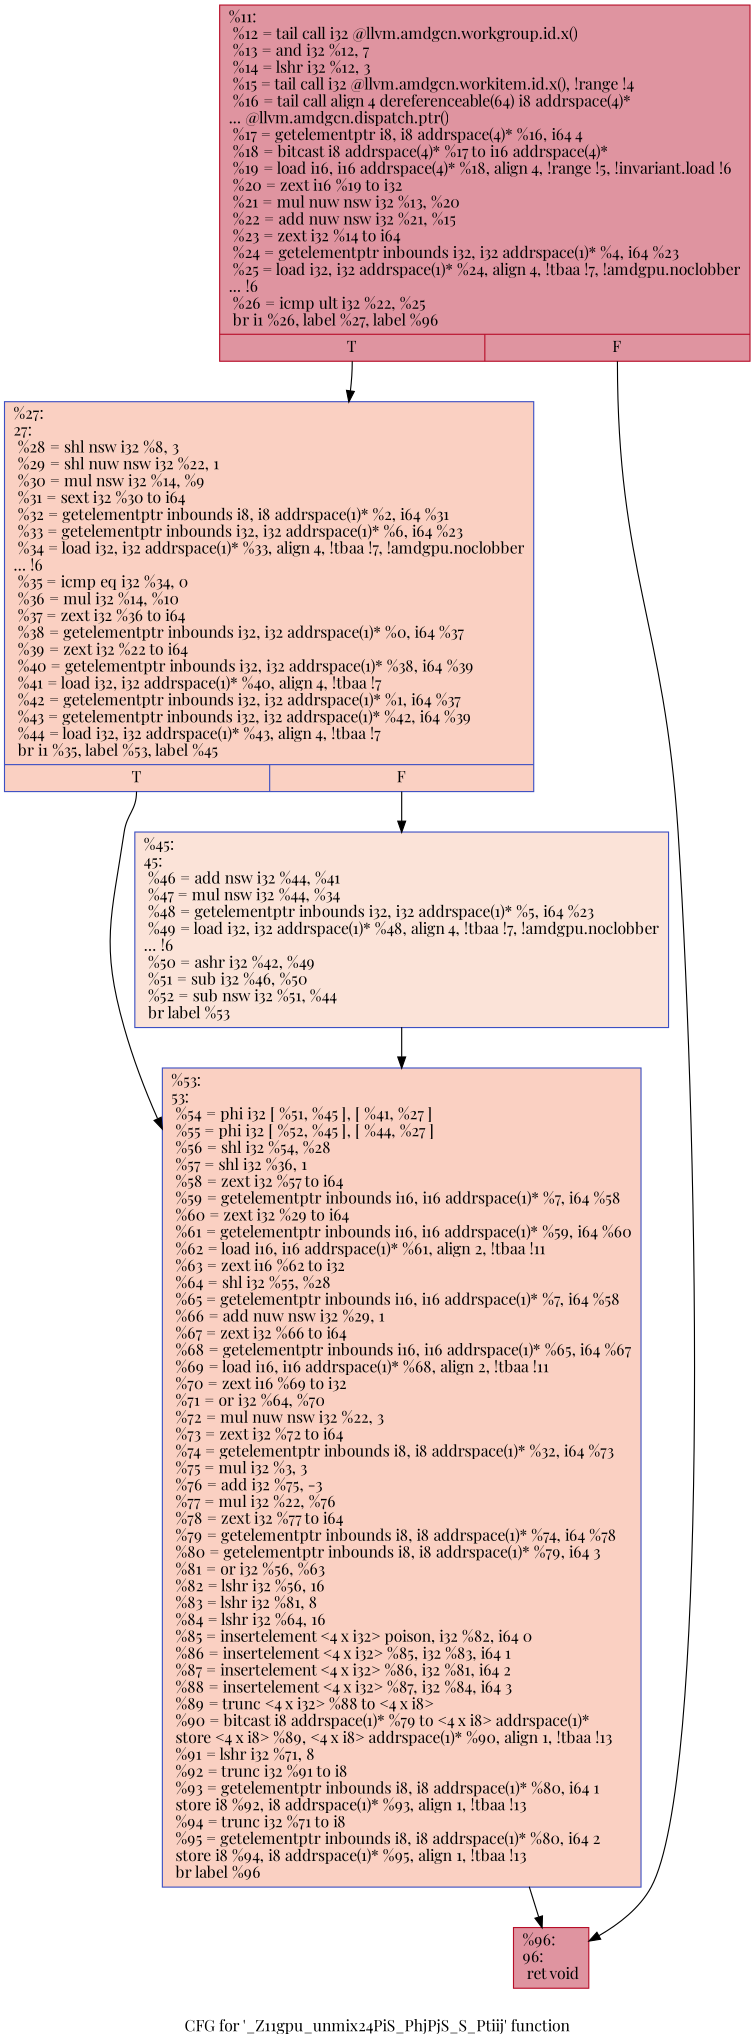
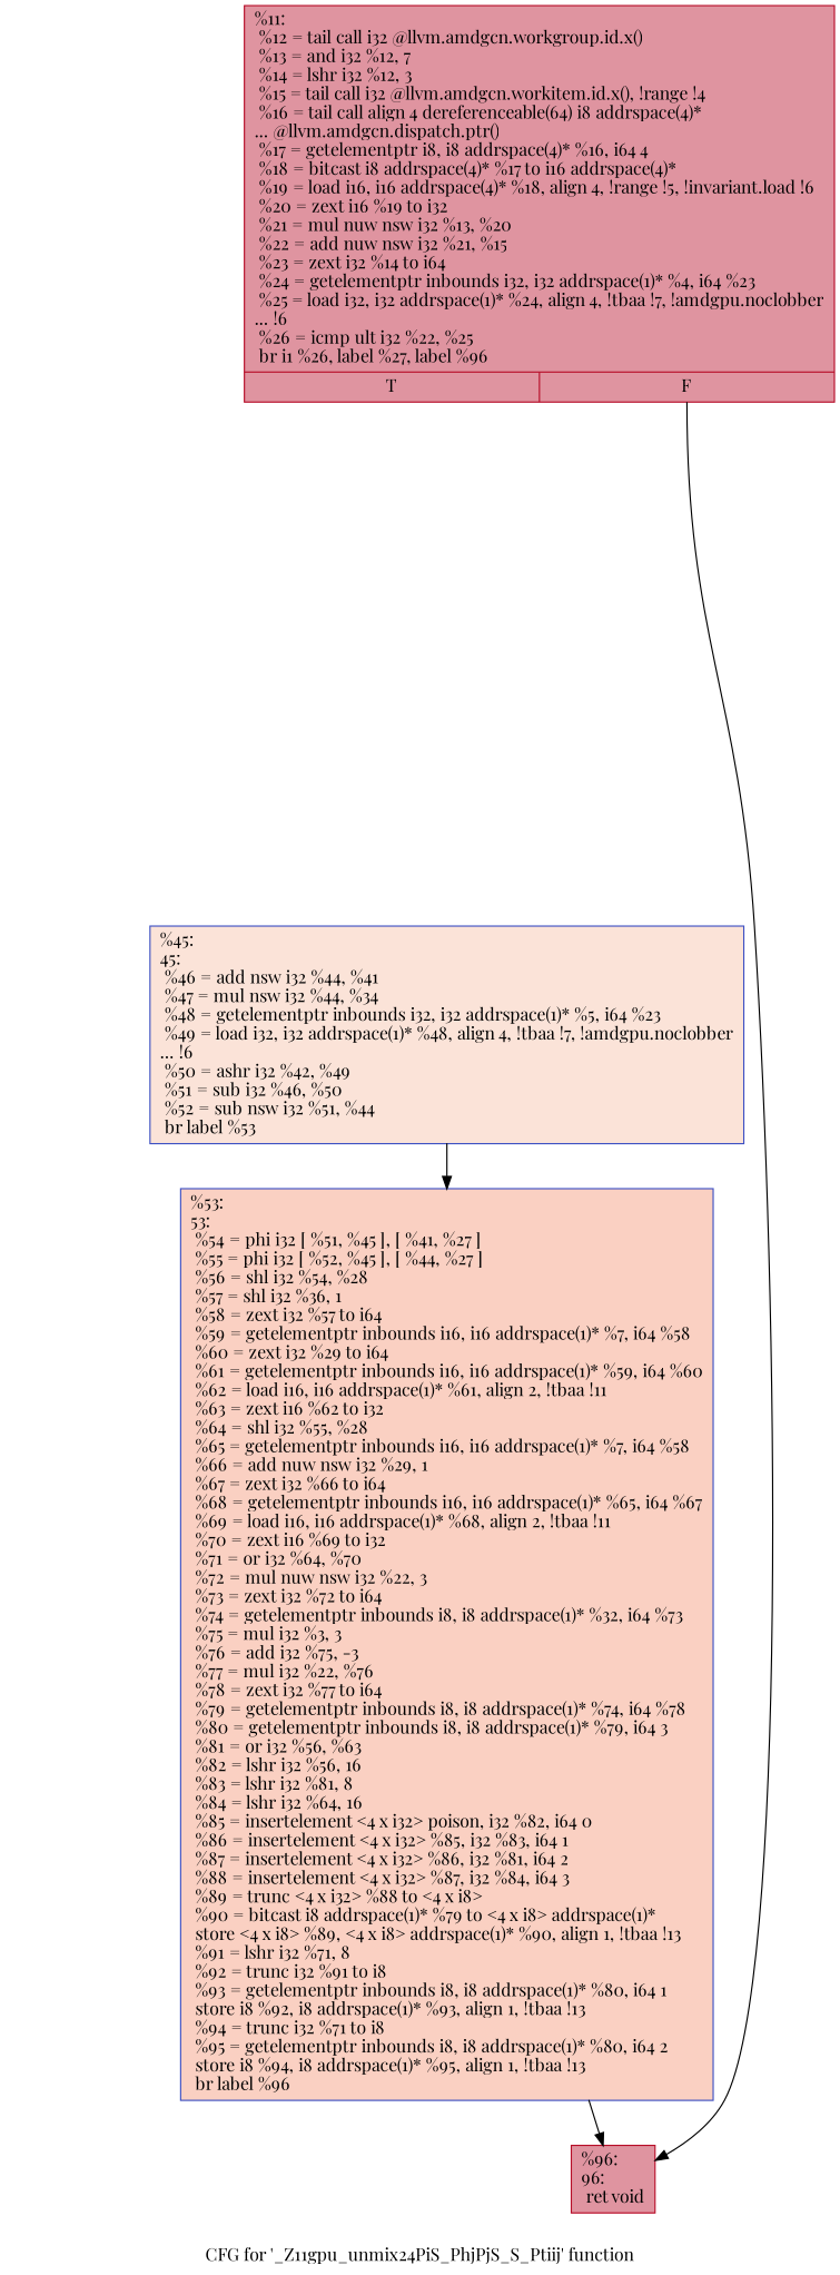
  digraph {
    fontname="Playfair Display"
    label="CFG for '_Z11gpu_unmix24PiS_PhjPjS_S_Ptiij' function"
    node [color="#3d50c3ff" fillcolor="#b70d2870" fontname="Playfair Display" shape=record style=filled]
    edge [fontname="Playfair Display"]
    n1 [color="#b70d28ff" label="{%11:\l  %12 = tail call i32 @llvm.amdgcn.workgroup.id.x()\l  %13 = and i32 %12, 7\l  %14 = lshr i32 %12, 3\l  %15 = tail call i32 @llvm.amdgcn.workitem.id.x(), !range !4\l  %16 = tail call align 4 dereferenceable(64) i8 addrspace(4)*\l... @llvm.amdgcn.dispatch.ptr()\l  %17 = getelementptr i8, i8 addrspace(4)* %16, i64 4\l  %18 = bitcast i8 addrspace(4)* %17 to i16 addrspace(4)*\l  %19 = load i16, i16 addrspace(4)* %18, align 4, !range !5, !invariant.load !6\l  %20 = zext i16 %19 to i32\l  %21 = mul nuw nsw i32 %13, %20\l  %22 = add nuw nsw i32 %21, %15\l  %23 = zext i32 %14 to i64\l  %24 = getelementptr inbounds i32, i32 addrspace(1)* %4, i64 %23\l  %25 = load i32, i32 addrspace(1)* %24, align 4, !tbaa !7, !amdgpu.noclobber\l... !6\l  %26 = icmp ult i32 %22, %25\l  br i1 %26, label %27, label %96\l|{<s0>T|<s1>F}}"]
-   n2 [fillcolor="#f3947570" label="{%27:\l27:                                               \l  %28 = shl nsw i32 %8, 3\l  %29 = shl nuw nsw i32 %22, 1\l  %30 = mul nsw i32 %14, %9\l  %31 = sext i32 %30 to i64\l  %32 = getelementptr inbounds i8, i8 addrspace(1)* %2, i64 %31\l  %33 = getelementptr inbounds i32, i32 addrspace(1)* %6, i64 %23\l  %34 = load i32, i32 addrspace(1)* %33, align 4, !tbaa !7, !amdgpu.noclobber\l... !6\l  %35 = icmp eq i32 %34, 0\l  %36 = mul i32 %14, %10\l  %37 = zext i32 %36 to i64\l  %38 = getelementptr inbounds i32, i32 addrspace(1)* %0, i64 %37\l  %39 = zext i32 %22 to i64\l  %40 = getelementptr inbounds i32, i32 addrspace(1)* %38, i64 %39\l  %41 = load i32, i32 addrspace(1)* %40, align 4, !tbaa !7\l  %42 = getelementptr inbounds i32, i32 addrspace(1)* %1, i64 %37\l  %43 = getelementptr inbounds i32, i32 addrspace(1)* %42, i64 %39\l  %44 = load i32, i32 addrspace(1)* %43, align 4, !tbaa !7\l  br i1 %35, label %53, label %45\l|{<s0>T|<s1>F}}"]
    n3 [color="#b70d28ff" label="{%96:\l96:                                               \l  ret void\l}"]
    n4 [fillcolor="#f3947570" label="{%53:\l53:                                               \l  %54 = phi i32 [ %51, %45 ], [ %41, %27 ]\l  %55 = phi i32 [ %52, %45 ], [ %44, %27 ]\l  %56 = shl i32 %54, %28\l  %57 = shl i32 %36, 1\l  %58 = zext i32 %57 to i64\l  %59 = getelementptr inbounds i16, i16 addrspace(1)* %7, i64 %58\l  %60 = zext i32 %29 to i64\l  %61 = getelementptr inbounds i16, i16 addrspace(1)* %59, i64 %60\l  %62 = load i16, i16 addrspace(1)* %61, align 2, !tbaa !11\l  %63 = zext i16 %62 to i32\l  %64 = shl i32 %55, %28\l  %65 = getelementptr inbounds i16, i16 addrspace(1)* %7, i64 %58\l  %66 = add nuw nsw i32 %29, 1\l  %67 = zext i32 %66 to i64\l  %68 = getelementptr inbounds i16, i16 addrspace(1)* %65, i64 %67\l  %69 = load i16, i16 addrspace(1)* %68, align 2, !tbaa !11\l  %70 = zext i16 %69 to i32\l  %71 = or i32 %64, %70\l  %72 = mul nuw nsw i32 %22, 3\l  %73 = zext i32 %72 to i64\l  %74 = getelementptr inbounds i8, i8 addrspace(1)* %32, i64 %73\l  %75 = mul i32 %3, 3\l  %76 = add i32 %75, -3\l  %77 = mul i32 %22, %76\l  %78 = zext i32 %77 to i64\l  %79 = getelementptr inbounds i8, i8 addrspace(1)* %74, i64 %78\l  %80 = getelementptr inbounds i8, i8 addrspace(1)* %79, i64 3\l  %81 = or i32 %56, %63\l  %82 = lshr i32 %56, 16\l  %83 = lshr i32 %81, 8\l  %84 = lshr i32 %64, 16\l  %85 = insertelement \<4 x i32\> poison, i32 %82, i64 0\l  %86 = insertelement \<4 x i32\> %85, i32 %83, i64 1\l  %87 = insertelement \<4 x i32\> %86, i32 %81, i64 2\l  %88 = insertelement \<4 x i32\> %87, i32 %84, i64 3\l  %89 = trunc \<4 x i32\> %88 to \<4 x i8\>\l  %90 = bitcast i8 addrspace(1)* %79 to \<4 x i8\> addrspace(1)*\l  store \<4 x i8\> %89, \<4 x i8\> addrspace(1)* %90, align 1, !tbaa !13\l  %91 = lshr i32 %71, 8\l  %92 = trunc i32 %91 to i8\l  %93 = getelementptr inbounds i8, i8 addrspace(1)* %80, i64 1\l  store i8 %92, i8 addrspace(1)* %93, align 1, !tbaa !13\l  %94 = trunc i32 %71 to i8\l  %95 = getelementptr inbounds i8, i8 addrspace(1)* %80, i64 2\l  store i8 %94, i8 addrspace(1)* %95, align 1, !tbaa !13\l  br label %96\l}"]
    n5 [fillcolor="#f6bfa670" label="{%45:\l45:                                               \l  %46 = add nsw i32 %44, %41\l  %47 = mul nsw i32 %44, %34\l  %48 = getelementptr inbounds i32, i32 addrspace(1)* %5, i64 %23\l  %49 = load i32, i32 addrspace(1)* %48, align 4, !tbaa !7, !amdgpu.noclobber\l... !6\l  %50 = ashr i32 %42, %49\l  %51 = sub i32 %46, %50\l  %52 = sub nsw i32 %51, %44\l  br label %53\l}"]
-   n1 -> n2 [tailport=s0]
    n1 -> n3 [tailport=s1]
-   n2 -> n4 [tailport=s0]
-   n2 -> n5 [tailport=s1]
    n4 -> n3
    n5 -> n4
  }
